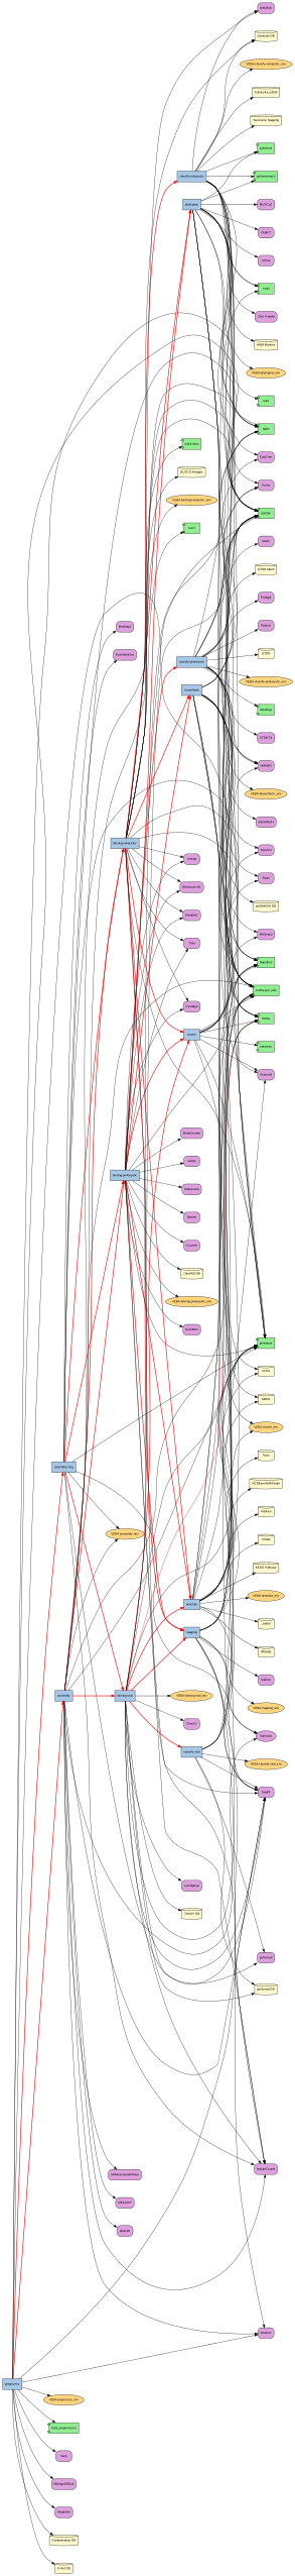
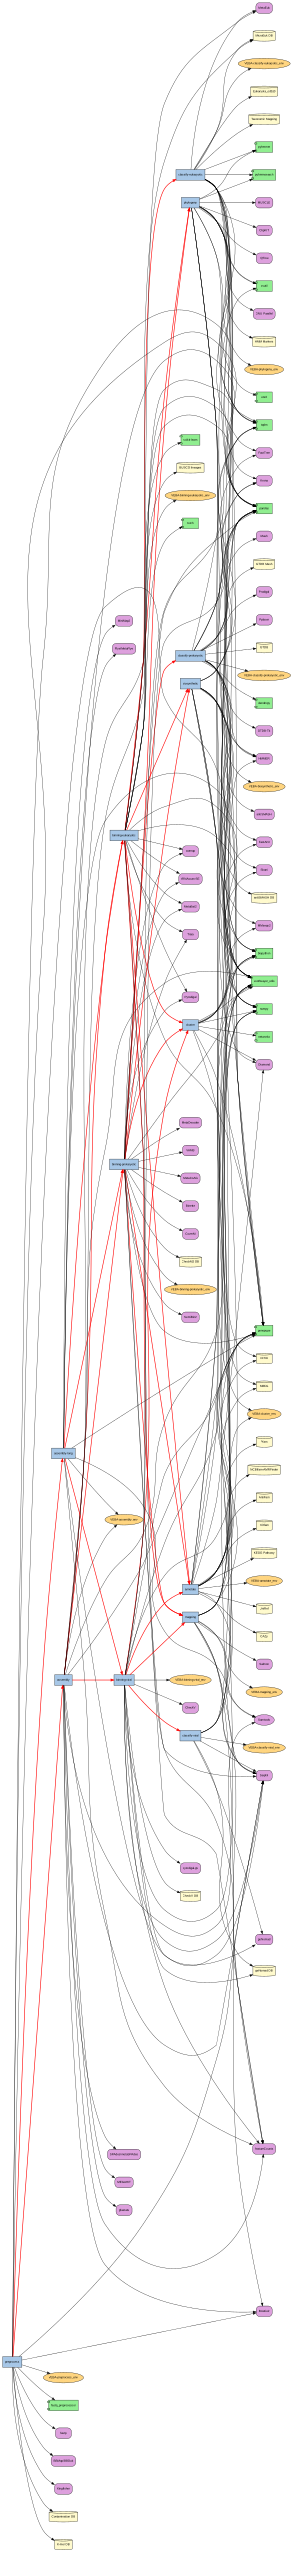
  digraph {
    fontname=Arial
    fontsize=12
    nodesep=0.8
    rankdir=LR
    ranksep=1.0
    splines=true
    node [color=black fillcolor="#DDA0DD" fontname=Arial fontsize=10 shape=box style="rounded,filled"]
    n1 [fillcolor="#A7C7E7" label=annotate style=filled]
    n2 [fillcolor="#A7C7E7" label=assembly style=filled]
    n3 [fillcolor="#A7C7E7" label="binning-prokaryotic" style=filled]
    n4 [fillcolor="#A7C7E7" label="binning-eukaryotic" style=filled]
    n5 [fillcolor="#A7C7E7" label="binning-viral" style=filled]
    n6 [fillcolor="#A7C7E7" label="assembly-long" style=filled]
    n7 [fillcolor="#A7C7E7" label=preprocess style=filled]
    n8 [fillcolor="#A7C7E7" label="classify-prokaryotic" style=filled]
    n9 [fillcolor="#A7C7E7" label=mapping style=filled]
    n10 [fillcolor="#A7C7E7" label=cluster style=filled]
    n11 [fillcolor="#A7C7E7" label=biosynthetic style=filled]
    n12 [fillcolor="#A7C7E7" label=phylogeny style=filled]
    n13 [fillcolor="#A7C7E7" label="classify-eukaryotic" style=filled]
    n14 [fillcolor="#A7C7E7" label="classify-viral" style=filled]
    n15 [fillcolor="#FFD580" label="VEBA-annotate_env" shape=ellipse style=filled]
    n16 [fillcolor="#90EE90" label=genopype shape=component style=filled]
    n17 [fillcolor="#90EE90" label=soothsayer_utils shape=component style=filled]
    n18 [fillcolor="#90EE90" label=pandas shape=component style=filled]
    n19 [fillcolor="#90EE90" label=biopython shape=component style=filled]
    n20 [label=Diamond]
    n21 [label=SeqKit]
    n22 [label=HMMER]
    n23 [fillcolor="#FFFACD" label=UniRef shape=cylinder]
    n24 [fillcolor="#FFFACD" label=MIBiG shape=cylinder]
    n25 [fillcolor="#FFFACD" label=VFDB shape=cylinder]
-   n26 [fillcolor="#FFFACD" label=MMseqs shape=cylinder]
+   n26 [fillcolor="#FFFACD" label=CAZy shape=cylinder]
    n27 [fillcolor="#FFFACD" label=Pfam shape=cylinder]
    n28 [fillcolor="#FFFACD" label="NCBIfam-AMRFinder" shape=cylinder]
    n29 [fillcolor="#FFFACD" label=AntiFam shape=cylinder]
    n30 [fillcolor="#FFFACD" label=KOfam shape=cylinder]
    n31 [fillcolor="#FFFACD" label="KEGG Pathway" shape=cylinder]
    n32 [fillcolor="#FFD580" label="VEBA-assembly_env" shape=ellipse style=filled]
    n33 [fillcolor="#90EE90" label=tqdm shape=component style=filled]
    n34 [label="SPAdes/metaSPAdes"]
    n35 [label=MEGAHIT]
    n36 [label=Bowtie2]
    n37 [label=Samtools shape=ellipse]
    n38 [label=featureCounts]
    n39 [label=gfastats]
    n40 [fillcolor="#FFD580" label="VEBA-binning-prokaryotic_env" shape=ellipse style=filled]
    n41 [label=MetaBat2]
    n42 [label=SemiBin2]
    n43 [label=MetaDecoder]
    n44 [label=VAMB]
    n45 [label=MetaCoAG]
    n46 [label=Binette]
    n47 [label=Tiara]
    n48 [label=Pyrodigal]
    n49 [label=barrnap]
    n50 [label="tRNAscan-SE"]
    n51 [label=CoverM]
    n52 [fillcolor="#FFFACD" label="CheckM2 DB" shape=cylinder]
    n53 [fillcolor="#90EE90" label=numpy shape=component style=filled]
    n54 [fillcolor="#FFD580" label="VEBA-binning-eukaryotic_env" shape=ellipse style=filled]
    n55 [fillcolor="#90EE90" label=torch shape=component style=filled]
    n56 [fillcolor="#90EE90" label="scikit-learn" shape=component style=filled]
    n57 [label=MetaEuk]
-   n58 [fillcolor="#FFFACD" label="Samtools DB" shape=cylinder]
+   n58 [fillcolor="#FFFACD" label="MicroEuk DB" shape=cylinder]
    n59 [fillcolor="#FFFACD" label="BUSCO lineages" shape=cylinder]
    n60 [fillcolor="#FFD580" label="VEBA-binning-viral_env" shape=ellipse style=filled]
    n61 [label=geNomad]
    n62 [label=CheckV]
    n63 [label="pyrodigal-gv"]
    n64 [fillcolor="#FFFACD" label="geNomad DB" shape=cylinder]
    n65 [fillcolor="#FFFACD" label="CheckV DB" shape=cylinder]
    n66 [fillcolor="#FFD580" label="VEBA-cluster_env" shape=ellipse style=filled]
    n67 [label="Flye/MetaFlye"]
    n68 [label=MiniMap2]
    n69 [fillcolor="#FFD580" label="VEBA-preprocess_env" shape=ellipse style=filled]
    n70 [fillcolor="#90EE90" label=fastq_preprocessor shape=component style=filled]
    n71 [label=fastp]
    n72 [label="BBMap/BBDuk"]
    n73 [label=Kingfisher]
    n74 [fillcolor="#FFFACD" label="Contamination DB" shape=cylinder]
    n75 [fillcolor="#FFFACD" label="K-mer DB" shape=cylinder]
    n76 [fillcolor="#FFD580" label="VEBA-classify-prokaryotic_env" shape=ellipse style=filled]
    n77 [fillcolor="#90EE90" label=dendropy shape=component style=filled]
    n78 [fillcolor="#90EE90" label=psutil shape=component style=filled]
    n79 [label="GTDB-Tk"]
    n80 [label=FastANI]
    n81 [label=Mash]
    n82 [label=Skani]
    n83 [label=Prodigal]
    n84 [label=FastTree]
    n85 [label=Pplacer]
    n86 [label=Krona]
    n87 [fillcolor="#FFFACD" label=GTDB shape=cylinder]
    n88 [fillcolor="#FFFACD" label="GTDB Mash" shape=cylinder]
    n89 [fillcolor="#FFD580" label="VEBA-mapping_env" shape=ellipse style=filled]
    n90 [label=Salmon]
    n91 [fillcolor="#90EE90" label=networkx shape=component style=filled]
    n92 [label=MMseqs2]
    n93 [fillcolor="#FFD580" label="VEBA-biosynthetic_env" shape=ellipse style=filled]
    n94 [label=antiSMASH]
    n95 [fillcolor="#FFFACD" label="antiSMASH DB" shape=cylinder]
    n96 [fillcolor="#90EE90" label=pyhmmsearch shape=component style=filled]
    n97 [fillcolor="#90EE90" label=pyhmmer shape=component style=filled]
    n98 [fillcolor="#FFD580" label="VEBA-phylogeny_env" shape=ellipse style=filled]
    n99 [fillcolor="#90EE90" label=ete3 shape=component style=filled]
    n100 [label=MUSCLE]
    n101 [label=ClipKIT]
    n102 [label=IQTree]
    n103 [label="GNU Parallel"]
    n104 [fillcolor="#FFFACD" label="HMM Markers" shape=cylinder]
    n105 [fillcolor="#FFD580" label="VEBA-classify-eukaryotic_env" shape=ellipse style=filled]
    n106 [fillcolor="#FFFACD" label=Eukaryota_odb10 shape=cylinder]
    n107 [fillcolor="#FFFACD" label="Taxonomic Mapping" shape=cylinder]
    n108 [fillcolor="#FFD580" label="VEBA-classify-viral_env" shape=ellipse style=filled]
    subgraph sub_1 {
      n1
      n2
      n3
      n4
      n5
      n6
      n7
      n8
      n9
      n10
      n11
      n12
      n13
      n14
    }
    n1 -> n15
    n1 -> n16
    n1 -> n17
    n1 -> n18
    n1 -> n19
    n1 -> n20
    n1 -> n21
    n1 -> n22
    n1 -> n23
    n1 -> n24
    n1 -> n25
    n1 -> n26
    n1 -> n27
    n1 -> n28
    n1 -> n29
    n1 -> n30
    n1 -> n31
    n2 -> n3 [color=red penwidth=2]
    n2 -> n4 [color=red penwidth=2]
    n2 -> n5 [color=red penwidth=2]
    n2 -> n16
    n2 -> n17
    n2 -> n18
    n2 -> n19
    n2 -> n21
    n2 -> n32
    n2 -> n33
    n2 -> n34
    n2 -> n35
    n2 -> n36
    n2 -> n37
    n2 -> n38
    n2 -> n39
    n3 -> n1 [color=red penwidth=2]
    n3 -> n8 [color=red penwidth=2]
    n3 -> n9 [color=red penwidth=2]
    n3 -> n10 [color=red penwidth=2]
    n3 -> n11 [color=red penwidth=2]
    n3 -> n12 [color=red penwidth=2]
    n3 -> n16
    n3 -> n17
    n3 -> n18
    n3 -> n21
    n3 -> n38
    n3 -> n40
    n3 -> n41
    n3 -> n42
    n3 -> n43
    n3 -> n44
    n3 -> n45
    n3 -> n46
    n3 -> n47
    n3 -> n48
    n3 -> n49
    n3 -> n50
    n3 -> n51
    n3 -> n52
    n4 -> n1 [color=red penwidth=2]
    n4 -> n9 [color=red penwidth=2]
    n4 -> n10 [color=red penwidth=2]
    n4 -> n11 [color=red penwidth=2]
    n4 -> n12 [color=red penwidth=2]
    n4 -> n13 [color=red penwidth=2]
    n4 -> n16
    n4 -> n17
    n4 -> n18
    n4 -> n38
    n4 -> n41
    n4 -> n47
    n4 -> n48
    n4 -> n49
    n4 -> n50
    n4 -> n53
    n4 -> n54
    n4 -> n55
    n4 -> n56
    n4 -> n57
    n4 -> n58
    n4 -> n59
    n5 -> n1 [color=red penwidth=2]
    n5 -> n9 [color=red penwidth=2]
    n5 -> n10 [color=red penwidth=2]
    n5 -> n14 [color=red penwidth=2]
    n5 -> n16
    n5 -> n17
    n5 -> n18
    n5 -> n21
    n5 -> n33
    n5 -> n38
-   n5 -> n53 [color=red]
+   n5 -> n53
    n5 -> n60
    n5 -> n61
    n5 -> n62
    n5 -> n63
    n5 -> n64
    n5 -> n65
    n5 -> n66
    n6 -> n3 [color=red penwidth=2]
    n6 -> n4 [color=red penwidth=2]
    n6 -> n5 [color=red penwidth=2]
    n6 -> n16
    n6 -> n17
    n6 -> n18
    n6 -> n21
    n6 -> n32
    n6 -> n37
    n6 -> n38
    n6 -> n67
    n6 -> n68
    n7 -> n2 [color=red penwidth=2]
    n7 -> n6 [color=red penwidth=2]
    n7 -> n17
    n7 -> n18
    n7 -> n21
    n7 -> n33
    n7 -> n36
    n7 -> n69
    n7 -> n70
    n7 -> n71
    n7 -> n72
    n7 -> n73
    n7 -> n74
    n7 -> n75
    n8 -> n16
    n8 -> n17
    n8 -> n18
    n8 -> n22
    n8 -> n33
    n8 -> n53
    n8 -> n76
    n8 -> n77
    n8 -> n78
    n8 -> n79
    n8 -> n80
    n8 -> n81
    n8 -> n82
    n8 -> n83
    n8 -> n84
    n8 -> n85
    n8 -> n86
    n8 -> n87
    n8 -> n88
    n9 -> n16
    n9 -> n17
    n9 -> n18
    n9 -> n19
    n9 -> n21
    n9 -> n36
    n9 -> n37
    n9 -> n38
    n9 -> n53
    n9 -> n89
    n9 -> n90
    n10 -> n16
    n10 -> n17
    n10 -> n18
    n10 -> n19
    n10 -> n20
    n10 -> n53
    n10 -> n66
    n10 -> n80
    n10 -> n82
    n10 -> n91
    n10 -> n92
    n11 -> n16
    n11 -> n17
    n11 -> n18
    n11 -> n19
    n11 -> n20
    n11 -> n22
    n11 -> n24
    n11 -> n25
    n11 -> n33
    n11 -> n86
    n11 -> n92
    n11 -> n93
    n11 -> n94
    n11 -> n95
    n12 -> n16
    n12 -> n17
    n12 -> n18
    n12 -> n19
    n12 -> n33
    n12 -> n53
    n12 -> n78
    n12 -> n84
    n12 -> n96
    n12 -> n97
    n12 -> n98
    n12 -> n99
    n12 -> n100
    n12 -> n101
    n12 -> n102
    n12 -> n103
    n12 -> n104
    n13 -> n16
    n13 -> n17
    n13 -> n18
    n13 -> n19
    n13 -> n21
    n13 -> n22
    n13 -> n33
    n13 -> n53
    n13 -> n57
    n13 -> n58
    n13 -> n78
    n13 -> n86
    n13 -> n96
    n13 -> n97
    n13 -> n105
    n13 -> n106
    n13 -> n107
    n14 -> n16
    n14 -> n17
    n14 -> n18
    n14 -> n21
    n14 -> n53
    n14 -> n61
    n14 -> n64
    n14 -> n108
  }
